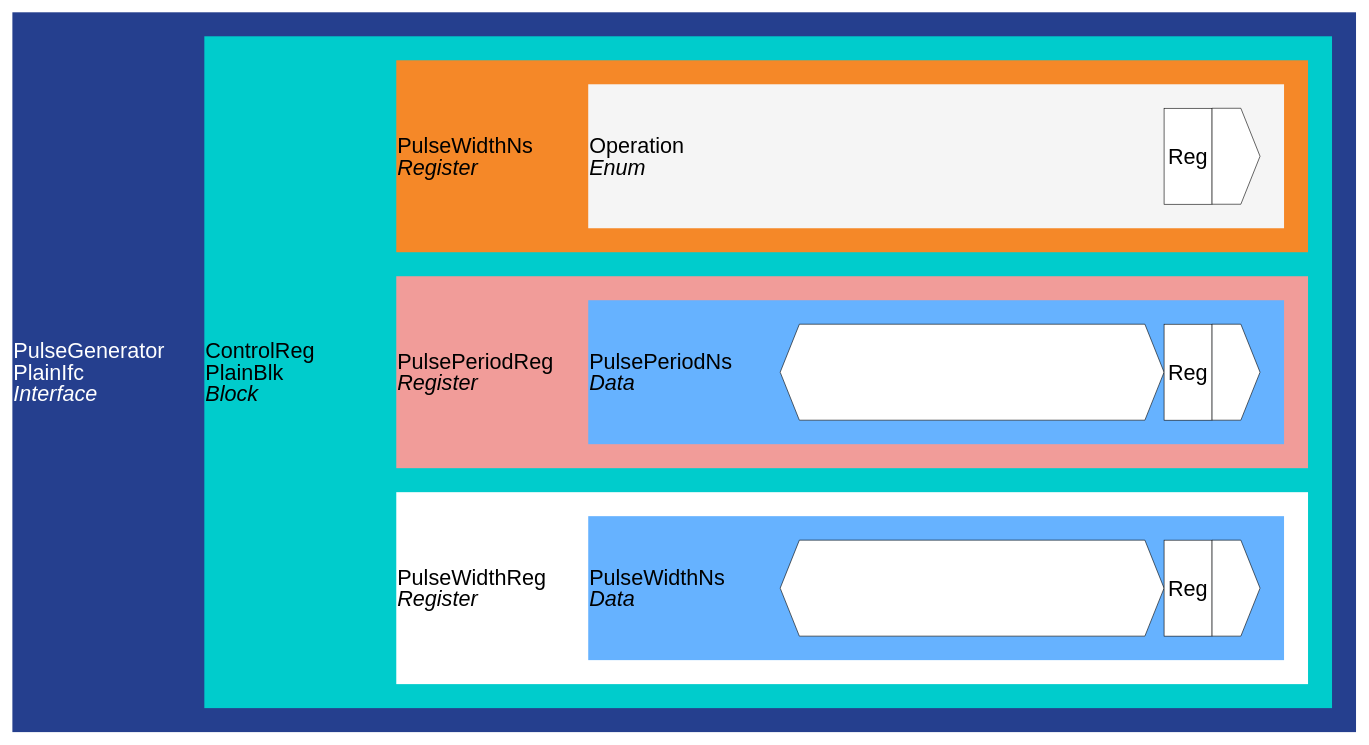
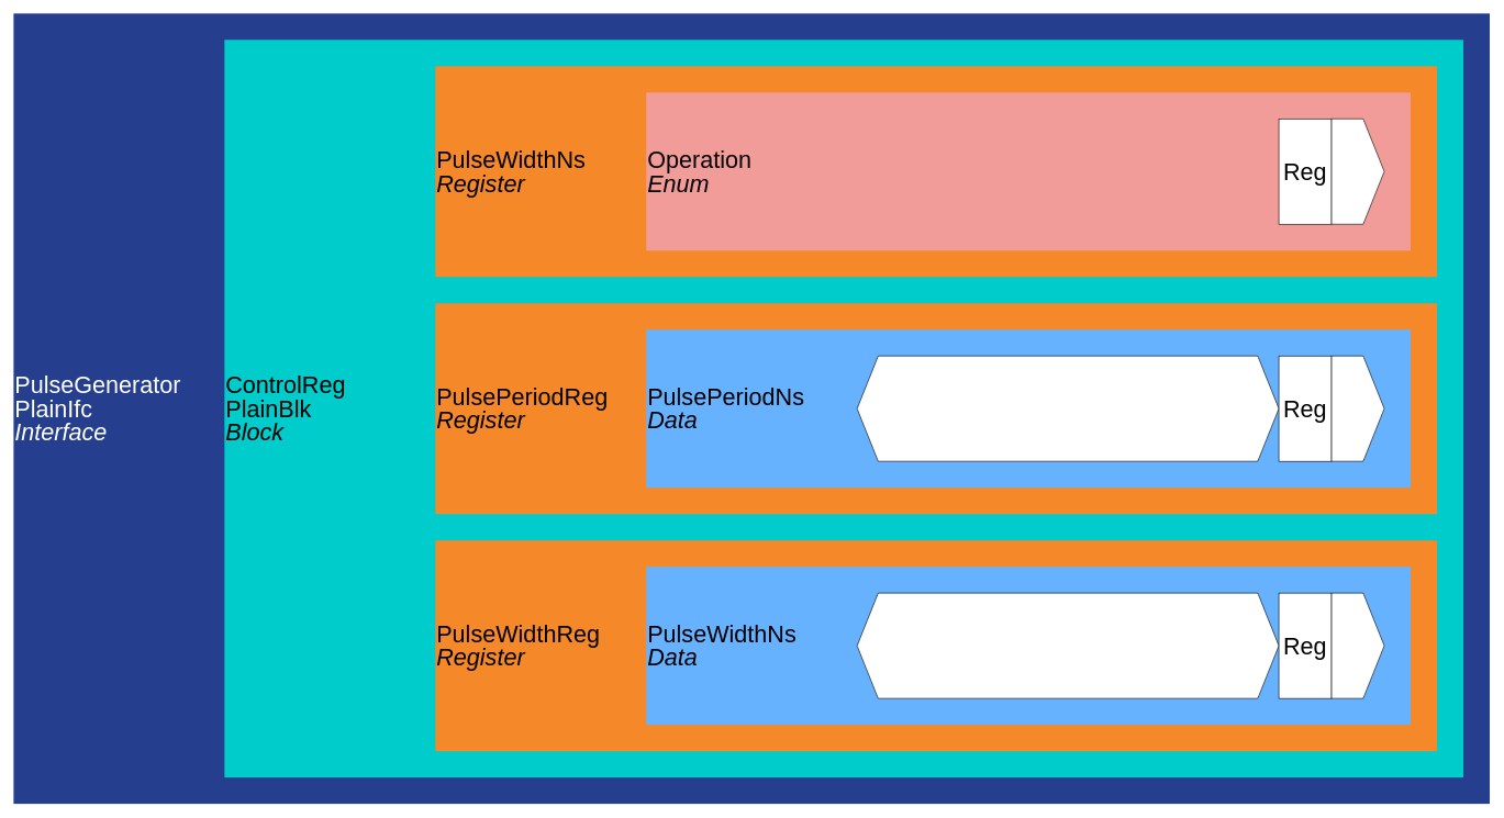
  <mxCell id="0" />
  <mxCell id="1" parent="0" />
  <mxCell id="2" parent="0" value="Foreground" />
  <mxCell id="3" parent="2" style="rounded=0;whiteSpace=wrap;html=1;fillColor=#253F8E;fontSize=36.0;fontColor=#FFFFFF;align=left;strokeColor=none" value="&lt;p style=&quot;line-height: 100%;&quot;&gt;PulseGenerator&lt;br&gt;PlainIfc&lt;br&gt;&lt;i&gt;Interface&lt;/i&gt;&lt;/p&gt;" vertex="1"><mxGeometry as="geometry" height="1200.0" width="2240.0" x="20" y="20" /></mxCell>
  <mxCell id="4" parent="2" style="rounded=0;whiteSpace=wrap;html=1;fillColor=#00CCCC;fontSize=36.0;fontColor=#000000;align=left;strokeColor=none" value="&lt;p style=&quot;line-height: 100%;&quot;&gt;ControlReg&lt;br&gt;PlainBlk&lt;br&gt;&lt;i&gt;Block&lt;/i&gt;&lt;/p&gt;" vertex="1"><mxGeometry as="geometry" height="1120.0" width="1880.0" x="340" y="60" /></mxCell>
  <mxCell id="5" parent="2" style="rounded=0;whiteSpace=wrap;html=1;fillColor=#F58828;fontSize=36.0;fontColor=#000000;align=left;strokeColor=none" value="&lt;p style=&quot;line-height: 100%;&quot;&gt;PulseWidthNs&lt;br&gt;&lt;i&gt;Register&lt;/i&gt;&lt;/p&gt;" vertex="1"><mxGeometry as="geometry" height="320.0" width="1520.0" x="660" y="100" /></mxCell>
- <mxCell id="6" parent="2" style="rounded=0;whiteSpace=wrap;html=1;fillColor=#f5f5f5;fontSize=36.0;fontColor=#000000;align=left;strokeColor=none;" value="&lt;p style=&quot;line-height: 100%;&quot;&gt;Operation&lt;br&gt;&lt;i&gt;Enum&lt;/i&gt;&lt;/p&gt;" vertex="1"><mxGeometry as="geometry" height="240.0" width="1160.0" x="980" y="140" /></mxCell>
+ <mxCell id="6" parent="2" style="rounded=0;whiteSpace=wrap;html=1;fillColor=#F19C99;fontSize=36.0;fontColor=#000000;align=left;strokeColor=none" value="&lt;p style=&quot;line-height: 100%;&quot;&gt;Operation&lt;br&gt;&lt;i&gt;Enum&lt;/i&gt;&lt;/p&gt;" vertex="1"><mxGeometry as="geometry" height="240.0" width="1160.0" x="980" y="140" /></mxCell>
  <mxCell id="7" parent="2" style="fillColor=#FFFFFF;rounded=0;whiteSpace=wrap;html=1;fontSize=36.0;arrowWidth=1" value="&lt;p style=&quot;line-height: 100%;&quot;&gt;Reg&lt;/p&gt;" vertex="1"><mxGeometry as="geometry" height="160.0" width="80.0" x="1940" y="180" /></mxCell>
  <mxCell id="8" parent="2" style="fillColor=#FFFFFF;arrowSize=0.4;shape=singleArrow;rounded=0;whiteSpace=wrap;html=1;fontSize=36.0;arrowWidth=1" vertex="1"><mxGeometry as="geometry" height="160.0" width="80.0" x="2020" y="180" /></mxCell>
- <mxCell id="9" parent="2" style="rounded=0;whiteSpace=wrap;html=1;fillColor=#f19c99;fontSize=36.0;fontColor=#000000;align=left;strokeColor=none;" value="&lt;p style=&quot;line-height: 100%;&quot;&gt;PulsePeriodReg&lt;br&gt;&lt;i&gt;Register&lt;/i&gt;&lt;/p&gt;" vertex="1"><mxGeometry as="geometry" height="320.0" width="1520.0" x="660" y="460" /></mxCell>
+ <mxCell id="9" parent="2" style="rounded=0;whiteSpace=wrap;html=1;fillColor=#F58828;fontSize=36.0;fontColor=#000000;align=left;strokeColor=none" value="&lt;p style=&quot;line-height: 100%;&quot;&gt;PulsePeriodReg&lt;br&gt;&lt;i&gt;Register&lt;/i&gt;&lt;/p&gt;" vertex="1"><mxGeometry as="geometry" height="320.0" width="1520.0" x="660" y="460" /></mxCell>
  <mxCell id="10" parent="2" style="rounded=0;whiteSpace=wrap;html=1;fillColor=#66B2FF;fontSize=36.0;fontColor=#000000;align=left;strokeColor=none" value="&lt;p style=&quot;line-height: 100%;&quot;&gt;PulsePeriodNs&lt;br&gt;&lt;i&gt;Data&lt;/i&gt;&lt;/p&gt;" vertex="1"><mxGeometry as="geometry" height="240.0" width="1160.0" x="980" y="500" /></mxCell>
  <mxCell id="11" parent="2" style="fillColor=#FFFFFF;arrowSize=0.05;shape=doubleArrow;rounded=0;whiteSpace=wrap;html=1;fontSize=36.0;arrowWidth=1" value="&lt;p style=&quot;line-height: 100%;&quot;&gt;&lt;/p&gt;" vertex="1"><mxGeometry as="geometry" height="160.0" width="640.0" x="1300" y="540" /></mxCell>
  <mxCell id="12" parent="2" style="fillColor=#FFFFFF;rounded=0;whiteSpace=wrap;html=1;fontSize=36.0;arrowWidth=1" value="&lt;p style=&quot;line-height: 100%;&quot;&gt;Reg&lt;/p&gt;" vertex="1"><mxGeometry as="geometry" height="160.0" width="80.0" x="1940" y="540" /></mxCell>
  <mxCell id="13" parent="2" style="fillColor=#FFFFFF;arrowSize=0.4;shape=singleArrow;rounded=0;whiteSpace=wrap;html=1;fontSize=36.0;arrowWidth=1" vertex="1"><mxGeometry as="geometry" height="160.0" width="80.0" x="2020" y="540" /></mxCell>
- <mxCell id="14" parent="2" style="rounded=0;whiteSpace=wrap;html=1;fillColor=#ffffff;fontSize=36.0;fontColor=#000000;align=left;strokeColor=none;" value="&lt;p style=&quot;line-height: 100%;&quot;&gt;PulseWidthReg&lt;br&gt;&lt;i&gt;Register&lt;/i&gt;&lt;/p&gt;" vertex="1"><mxGeometry as="geometry" height="320.0" width="1520.0" x="660" y="820" /></mxCell>
+ <mxCell id="14" parent="2" style="rounded=0;whiteSpace=wrap;html=1;fillColor=#F58828;fontSize=36.0;fontColor=#000000;align=left;strokeColor=none" value="&lt;p style=&quot;line-height: 100%;&quot;&gt;PulseWidthReg&lt;br&gt;&lt;i&gt;Register&lt;/i&gt;&lt;/p&gt;" vertex="1"><mxGeometry as="geometry" height="320.0" width="1520.0" x="660" y="820" /></mxCell>
  <mxCell id="15" parent="2" style="rounded=0;whiteSpace=wrap;html=1;fillColor=#66B2FF;fontSize=36.0;fontColor=#000000;align=left;strokeColor=none" value="&lt;p style=&quot;line-height: 100%;&quot;&gt;PulseWidthNs&lt;br&gt;&lt;i&gt;Data&lt;/i&gt;&lt;/p&gt;" vertex="1"><mxGeometry as="geometry" height="240.0" width="1160.0" x="980" y="860" /></mxCell>
  <mxCell id="16" parent="2" style="fillColor=#FFFFFF;arrowSize=0.05;shape=doubleArrow;rounded=0;whiteSpace=wrap;html=1;fontSize=36.0;arrowWidth=1" value="&lt;p style=&quot;line-height: 100%;&quot;&gt;&lt;/p&gt;" vertex="1"><mxGeometry as="geometry" height="160.0" width="640.0" x="1300" y="900" /></mxCell>
  <mxCell id="17" parent="2" style="fillColor=#FFFFFF;rounded=0;whiteSpace=wrap;html=1;fontSize=36.0;arrowWidth=1" value="&lt;p style=&quot;line-height: 100%;&quot;&gt;Reg&lt;/p&gt;" vertex="1"><mxGeometry as="geometry" height="160.0" width="80.0" x="1940" y="900" /></mxCell>
  <mxCell id="18" parent="2" style="fillColor=#FFFFFF;arrowSize=0.4;shape=singleArrow;rounded=0;whiteSpace=wrap;html=1;fontSize=36.0;arrowWidth=1" vertex="1"><mxGeometry as="geometry" height="160.0" width="80.0" x="2020" y="900" /></mxCell>
